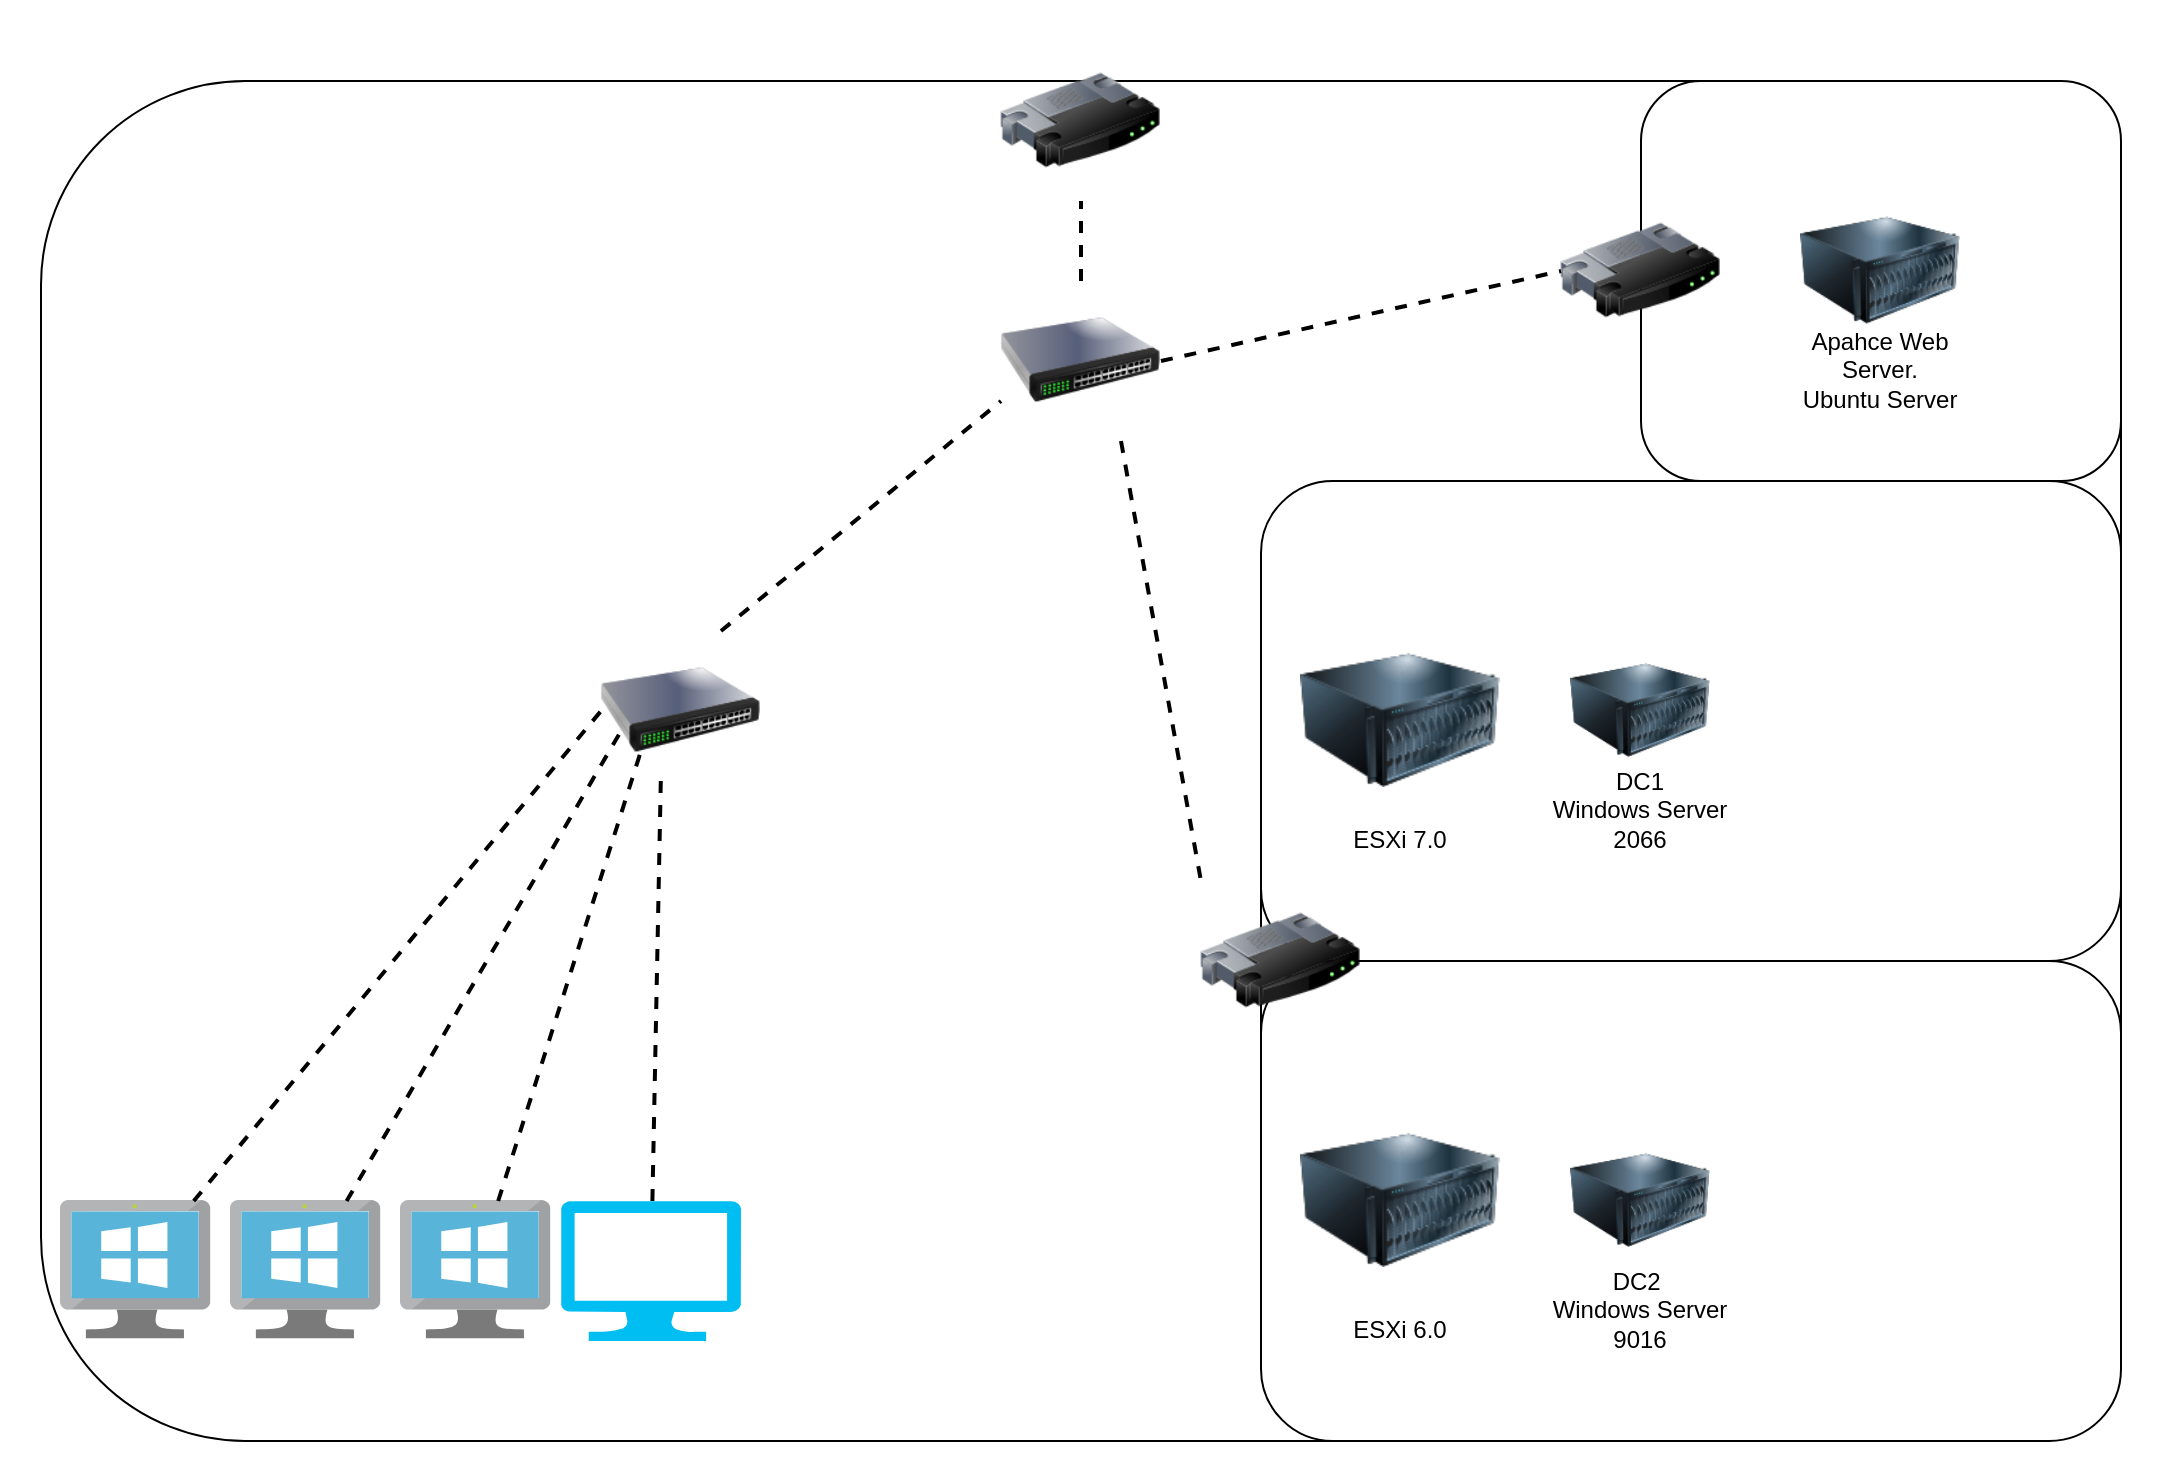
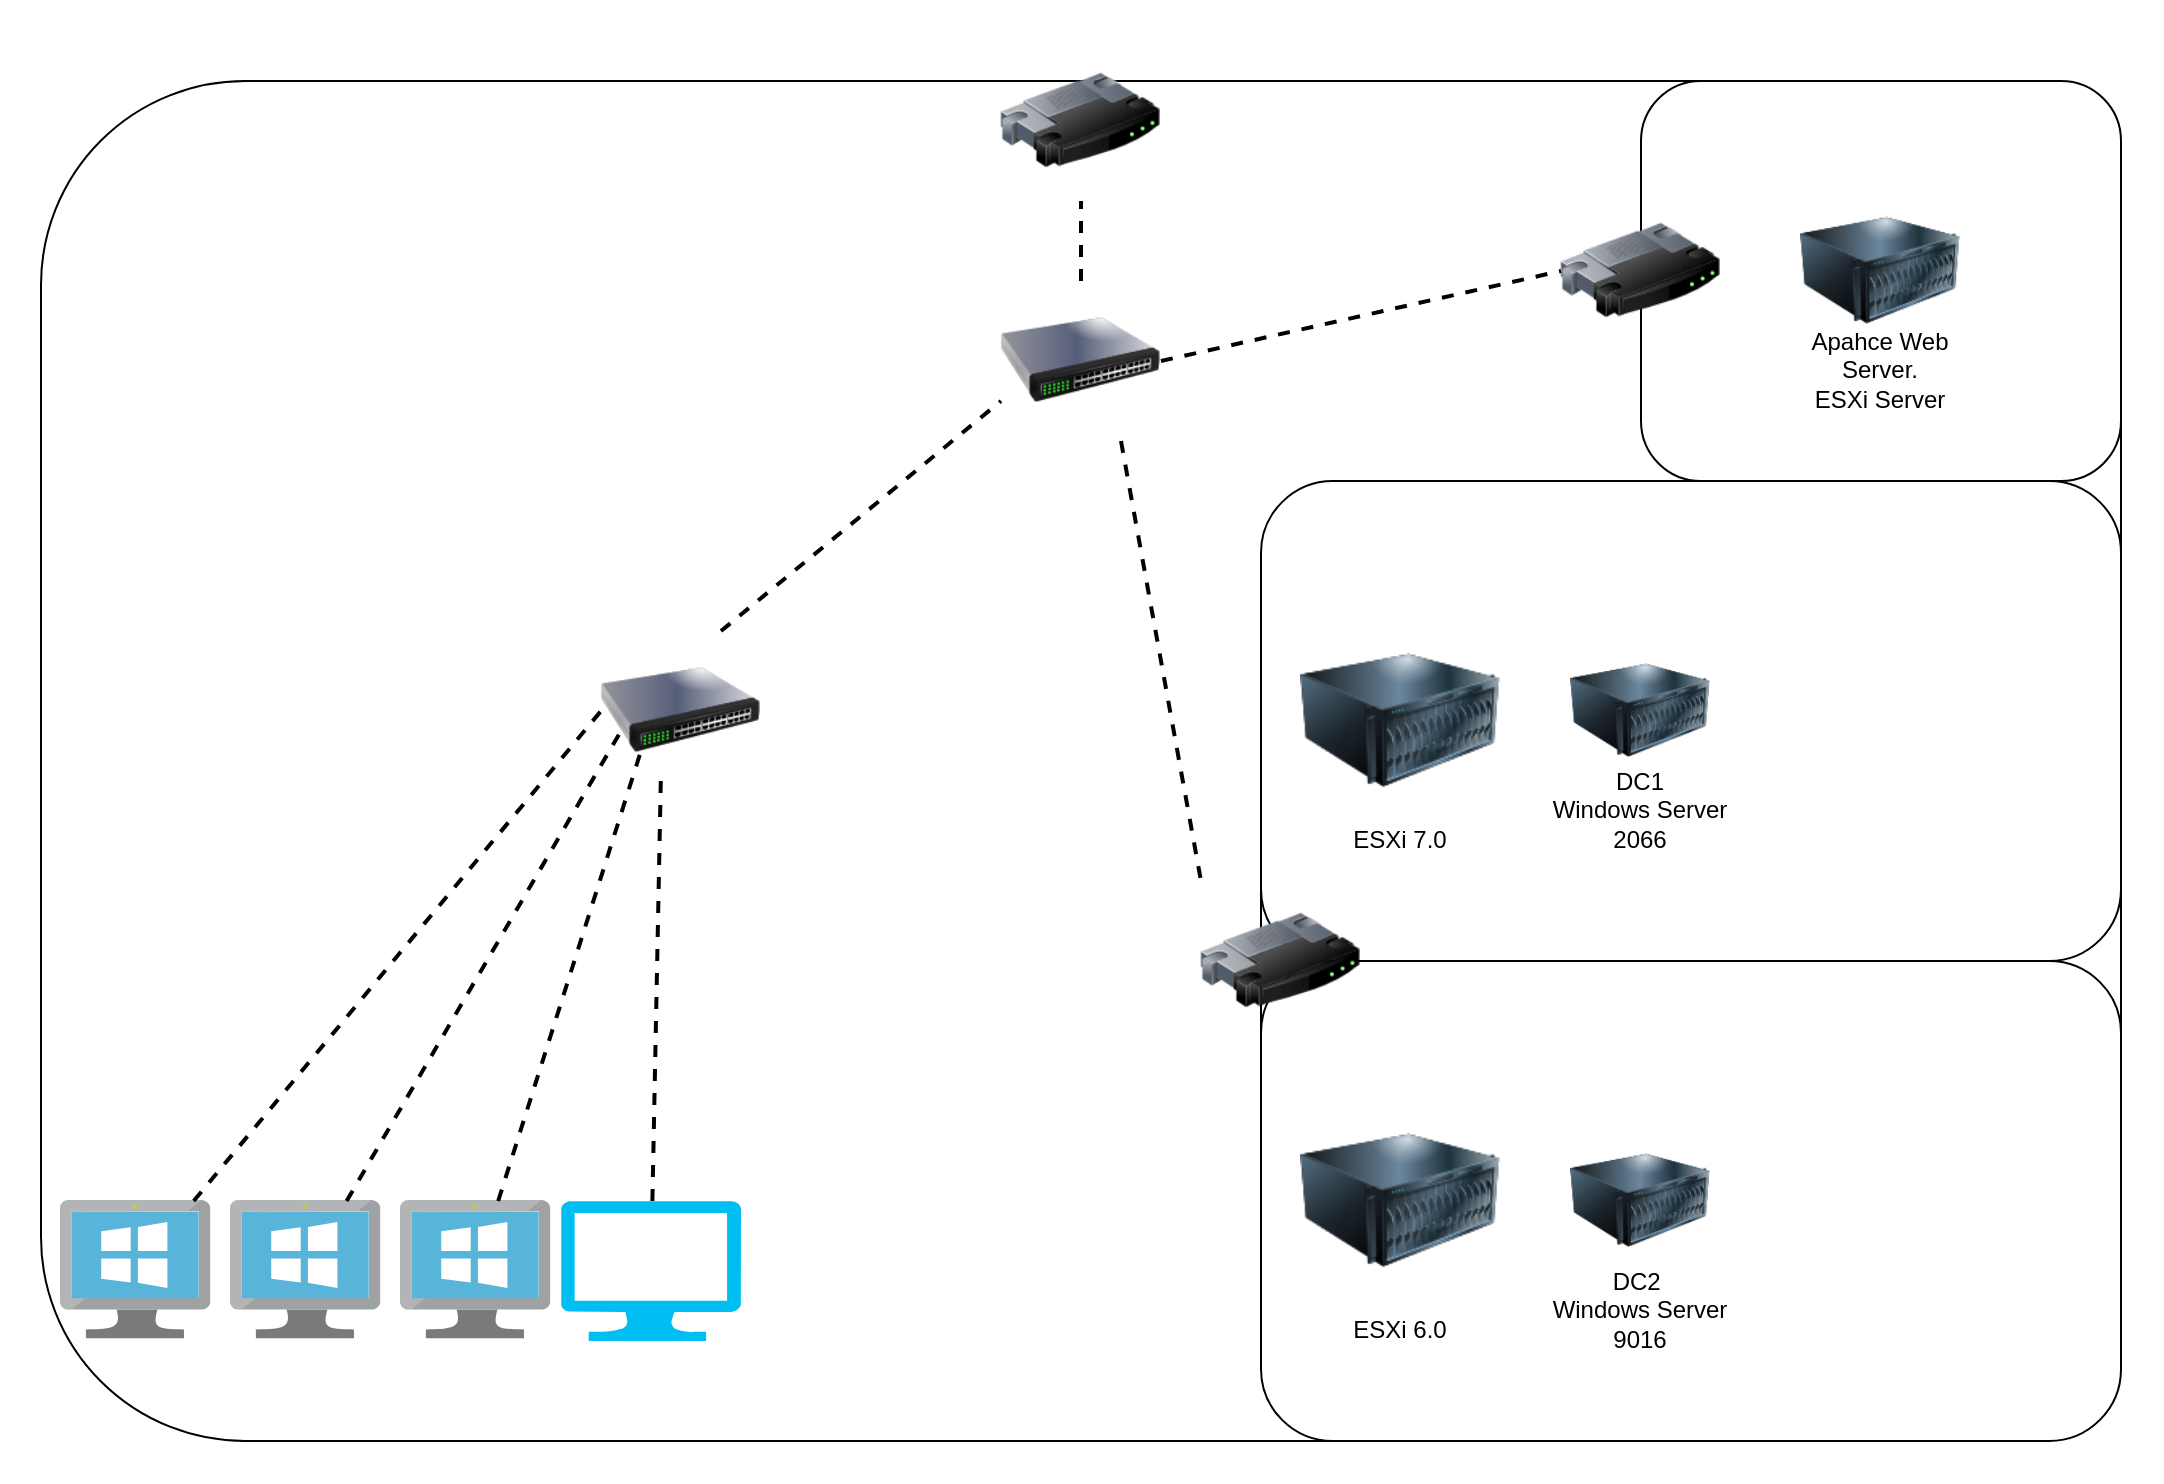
  <mxCell id="0" />
  <mxCell id="1" parent="0" />
  <mxCell id="2" value="" style="rounded=1;whiteSpace=wrap;html=1;" vertex="1" parent="1"><mxGeometry x="20" y="40" width="1040" height="680" as="geometry" /></mxCell>
  <mxCell id="3" value="" style="image;html=1;image=img/lib/clip_art/networking/Router_128x128.png" vertex="1" parent="1"><mxGeometry x="500" y="20" width="80" height="80" as="geometry" /></mxCell>
  <mxCell id="4" value="" style="rounded=1;whiteSpace=wrap;html=1;" vertex="1" parent="1"><mxGeometry x="820" y="40" width="240" height="200" as="geometry" /></mxCell>
  <mxCell id="5" value="" style="image;html=1;image=img/lib/clip_art/networking/Router_128x128.png" vertex="1" parent="1"><mxGeometry x="780" y="95" width="80" height="80" as="geometry" /></mxCell>
  <mxCell id="6" value="" style="rounded=1;whiteSpace=wrap;html=1;" vertex="1" parent="1"><mxGeometry x="630" y="240" width="430" height="470" as="geometry" /></mxCell>
  <mxCell id="7" value="" style="image;html=1;image=img/lib/clip_art/networking/Switch_128x128.png" vertex="1" parent="1"><mxGeometry x="500" y="140" width="80" height="80" as="geometry" /></mxCell>
  <mxCell id="8" value="" style="image;html=1;image=img/lib/clip_art/networking/Switch_128x128.png" vertex="1" parent="1"><mxGeometry x="300" y="315" width="80" height="80" as="geometry" /></mxCell>
  <mxCell id="9" value="" style="image;html=1;image=img/lib/clip_art/computers/Server_128x128.png" vertex="1" parent="1"><mxGeometry x="900" y="95" width="80" height="80" as="geometry" /></mxCell>
  <mxCell id="10" value="" style="endArrow=none;dashed=1;html=1;strokeWidth=2;exitX=0.5;exitY=0;exitDx=0;exitDy=0;" edge="1" parent="1" source="7" target="3"><mxGeometry width="50" height="50" relative="1" as="geometry"><mxPoint x="600" y="145" as="sourcePoint" /><mxPoint x="490" y="90" as="targetPoint" /></mxGeometry></mxCell>
  <mxCell id="11" value="" style="endArrow=none;dashed=1;html=1;strokeWidth=2;entryX=0;entryY=0.75;entryDx=0;entryDy=0;exitX=0.75;exitY=0;exitDx=0;exitDy=0;" edge="1" parent="1" source="8" target="7"><mxGeometry width="50" height="50" relative="1" as="geometry"><mxPoint x="340" y="320" as="sourcePoint" /><mxPoint x="460" y="310" as="targetPoint" /></mxGeometry></mxCell>
  <mxCell id="12" value="" style="endArrow=none;dashed=1;html=1;strokeWidth=2;entryX=0;entryY=0;entryDx=0;entryDy=0;exitX=0.75;exitY=1;exitDx=0;exitDy=0;" edge="1" parent="1" source="7" target="17"><mxGeometry width="50" height="50" relative="1" as="geometry"><mxPoint x="350" y="330" as="sourcePoint" /><mxPoint x="450" y="220" as="targetPoint" /></mxGeometry></mxCell>
  <mxCell id="13" value="" style="rounded=1;whiteSpace=wrap;html=1;" vertex="1" parent="1"><mxGeometry x="630" y="480" width="430" height="240" as="geometry" /></mxCell>
  <mxCell id="14" value="" style="image;html=1;image=img/lib/clip_art/computers/Server_128x128.png" vertex="1" parent="1"><mxGeometry x="650" y="550" width="100" height="100" as="geometry" /></mxCell>
  <mxCell id="15" value="" style="rounded=1;whiteSpace=wrap;html=1;" vertex="1" parent="1"><mxGeometry x="630" y="240" width="430" height="240" as="geometry" /></mxCell>
  <mxCell id="16" value="" style="image;html=1;image=img/lib/clip_art/computers/Server_128x128.png" vertex="1" parent="1"><mxGeometry x="650" y="310" width="100" height="100" as="geometry" /></mxCell>
  <mxCell id="17" value="" style="image;html=1;image=img/lib/clip_art/networking/Router_128x128.png" vertex="1" parent="1"><mxGeometry x="600" y="440" width="80" height="80" as="geometry" /></mxCell>
  <mxCell id="18" value="" style="endArrow=none;dashed=1;html=1;strokeWidth=2;entryX=0;entryY=0.5;entryDx=0;entryDy=0;exitX=1;exitY=0.5;exitDx=0;exitDy=0;" edge="1" parent="1" source="7" target="5"><mxGeometry width="50" height="50" relative="1" as="geometry"><mxPoint x="510" y="210" as="sourcePoint" /><mxPoint x="610" y="450" as="targetPoint" /></mxGeometry></mxCell>
  <mxCell id="19" value="" style="verticalLabelPosition=bottom;html=1;verticalAlign=top;align=center;strokeColor=none;fillColor=#00BEF2;shape=mxgraph.azure.computer;pointerEvents=1;" vertex="1" parent="1"><mxGeometry x="280" y="600" width="90" height="70" as="geometry" /></mxCell>
  <mxCell id="20" value="" style="shape=image;html=1;verticalAlign=top;verticalLabelPosition=bottom;labelBackgroundColor=#ffffff;imageAspect=0;aspect=fixed;image=https://cdn2.iconfinder.com/data/icons/fatcow/32x32/fedora.png" vertex="1" parent="1"><mxGeometry x="310" y="610" width="30" height="30" as="geometry" /></mxCell>
  <mxCell id="21" value="" style="aspect=fixed;html=1;points=[];align=center;image;fontSize=12;image=img/lib/mscae/VirtualMachineWindows.svg;" vertex="1" parent="1"><mxGeometry x="200" y="600" width="75.22" height="69.2" as="geometry" /></mxCell>
  <mxCell id="22" value="" style="aspect=fixed;html=1;points=[];align=center;image;fontSize=12;image=img/lib/mscae/VirtualMachineWindows.svg;" vertex="1" parent="1"><mxGeometry x="115" y="600" width="75.22" height="69.2" as="geometry" /></mxCell>
  <mxCell id="23" value="" style="aspect=fixed;html=1;points=[];align=center;image;fontSize=12;image=img/lib/mscae/VirtualMachineWindows.svg;" vertex="1" parent="1"><mxGeometry x="30" y="600" width="75.22" height="69.2" as="geometry" /></mxCell>
  <mxCell id="24" value="" style="endArrow=none;dashed=1;html=1;strokeWidth=2;entryX=0;entryY=0.5;entryDx=0;entryDy=0;" edge="1" parent="1" source="23" target="8"><mxGeometry width="50" height="50" relative="1" as="geometry"><mxPoint x="180" y="495" as="sourcePoint" /><mxPoint x="300" y="380" as="targetPoint" /></mxGeometry></mxCell>
  <mxCell id="25" value="" style="endArrow=none;dashed=1;html=1;strokeWidth=2;entryX=0;entryY=0.5;entryDx=0;entryDy=0;" edge="1" parent="1" source="19"><mxGeometry width="50" height="50" relative="1" as="geometry"><mxPoint x="258.591" y="610" as="sourcePoint" /><mxPoint x="330" y="385" as="targetPoint" /></mxGeometry></mxCell>
  <mxCell id="26" value="" style="endArrow=none;dashed=1;html=1;strokeWidth=2;entryX=0;entryY=0.5;entryDx=0;entryDy=0;" edge="1" parent="1" source="22"><mxGeometry width="50" height="50" relative="1" as="geometry"><mxPoint x="106.368" y="610" as="sourcePoint" /><mxPoint x="310" y="365" as="targetPoint" /></mxGeometry></mxCell>
  <mxCell id="27" value="" style="endArrow=none;dashed=1;html=1;strokeWidth=2;entryX=0;entryY=0.5;entryDx=0;entryDy=0;" edge="1" parent="1" source="21"><mxGeometry width="50" height="50" relative="1" as="geometry"><mxPoint x="182.809" y="610" as="sourcePoint" /><mxPoint x="320" y="375" as="targetPoint" /></mxGeometry></mxCell>
  <mxCell id="28" value="" style="shape=image;html=1;verticalAlign=top;verticalLabelPosition=bottom;labelBackgroundColor=#ffffff;imageAspect=0;aspect=fixed;image=https://cdn1.iconfinder.com/data/icons/Vista-Inspirate_1.0/128x128/apps/fedora.png" vertex="1" parent="1"><mxGeometry x="290" y="550" width="70" height="70" as="geometry" /></mxCell>
  <mxCell id="29" value="" style="image;html=1;image=img/lib/clip_art/computers/Server_128x128.png" vertex="1" parent="1"><mxGeometry x="785" y="320" width="70" height="70" as="geometry" /></mxCell>
  <mxCell id="30" value="" style="image;html=1;image=img/lib/clip_art/computers/Server_128x128.png" vertex="1" parent="1"><mxGeometry x="785" y="565" width="70" height="70" as="geometry" /></mxCell>
- <mxCell id="31" value="Apahce Web Server.&lt;br&gt;Ubuntu Server" style="text;html=1;strokeColor=none;fillColor=none;align=center;verticalAlign=middle;whiteSpace=wrap;rounded=0;" vertex="1" parent="1"><mxGeometry x="890" y="160" width="100" height="50" as="geometry" /></mxCell>
+ <mxCell id="31" value="Apahce Web Server.&lt;br&gt;ESXi Server" style="text;html=1;strokeColor=none;fillColor=none;align=center;verticalAlign=middle;whiteSpace=wrap;rounded=0;" vertex="1" parent="1"><mxGeometry x="890" y="160" width="100" height="50" as="geometry" /></mxCell>
  <mxCell id="32" value="DC1&lt;br&gt;Windows Server 2066" style="text;html=1;strokeColor=none;fillColor=none;align=center;verticalAlign=middle;whiteSpace=wrap;rounded=0;" vertex="1" parent="1"><mxGeometry x="770" y="380" width="100" height="50" as="geometry" /></mxCell>
  <mxCell id="33" value="DC2&amp;nbsp;&lt;br&gt;Windows Server 9016" style="text;html=1;strokeColor=none;fillColor=none;align=center;verticalAlign=middle;whiteSpace=wrap;rounded=0;" vertex="1" parent="1"><mxGeometry x="770" y="630" width="100" height="50" as="geometry" /></mxCell>
  <mxCell id="34" value="ESXi 7.0" style="text;html=1;strokeColor=none;fillColor=none;align=center;verticalAlign=middle;whiteSpace=wrap;rounded=0;" vertex="1" parent="1"><mxGeometry x="650" y="395" width="100" height="50" as="geometry" /></mxCell>
  <mxCell id="35" value="ESXi 6.0" style="text;html=1;strokeColor=none;fillColor=none;align=center;verticalAlign=middle;whiteSpace=wrap;rounded=0;" vertex="1" parent="1"><mxGeometry x="650" y="640" width="100" height="50" as="geometry" /></mxCell>
